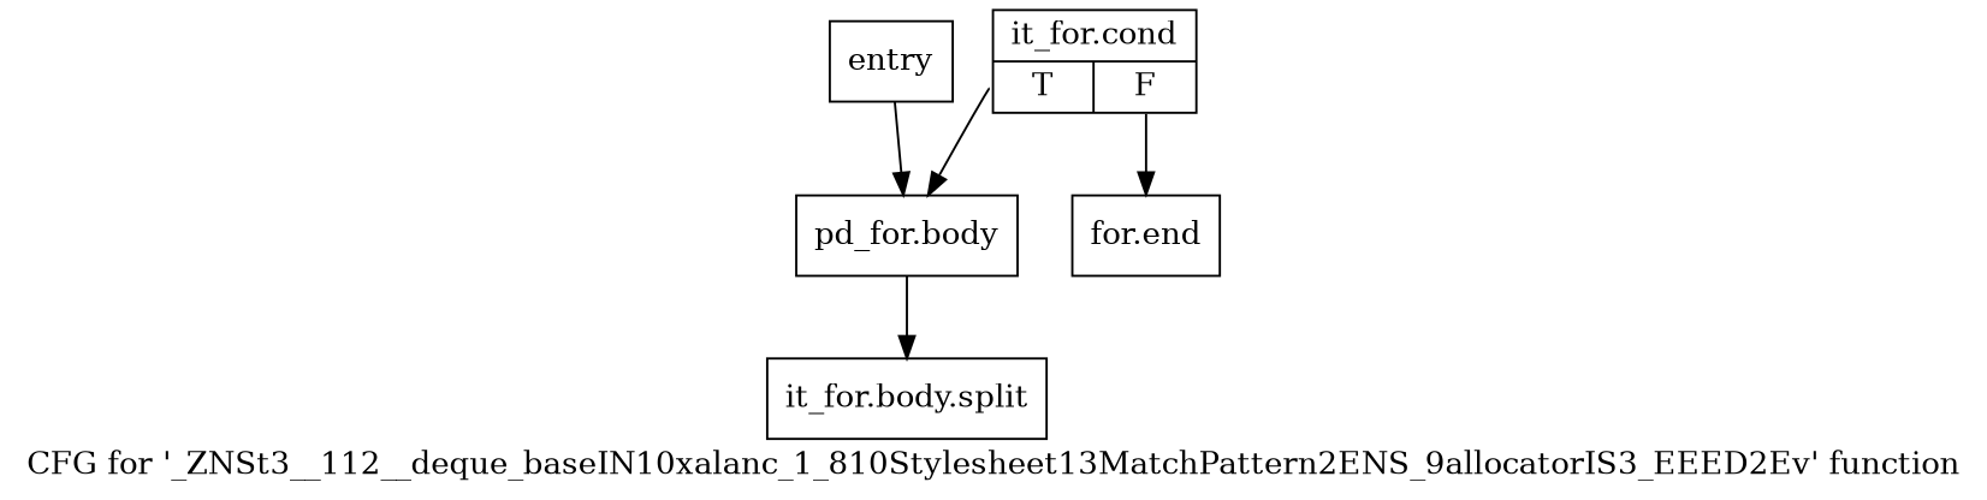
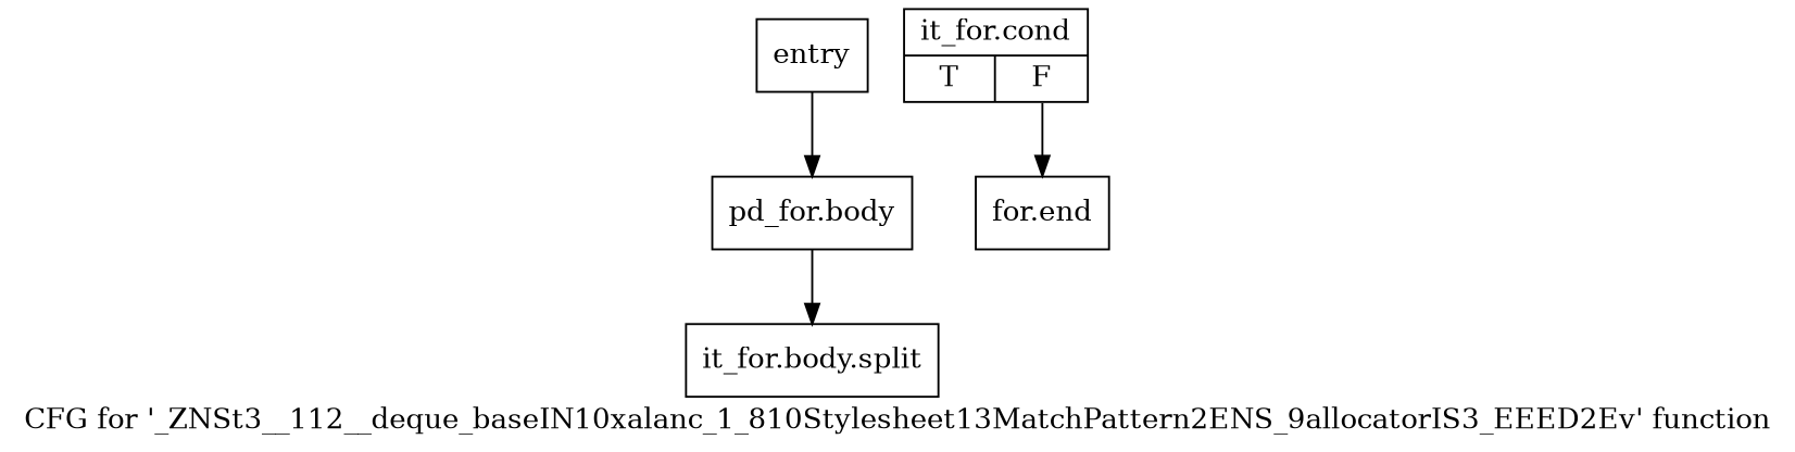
  digraph {
    label="CFG for '_ZNSt3__112__deque_baseIN10xalanc_1_810Stylesheet13MatchPattern2ENS_9allocatorIS3_EEED2Ev' function"
    node [shape=record]
    n1 [label="{entry}"]
    n2 [label="{pd_for.body}"]
    n3 [label="{it_for.cond|{<s0>T|<s1>F}}"]
    n4 [label="{for.end}"]
    n5 [label="{it_for.body.split}"]
    n1 -> n2
    n2 -> n5
-   n3 -> n2 [tailport=s0]
    n3 -> n4 [tailport=s1]
  }
